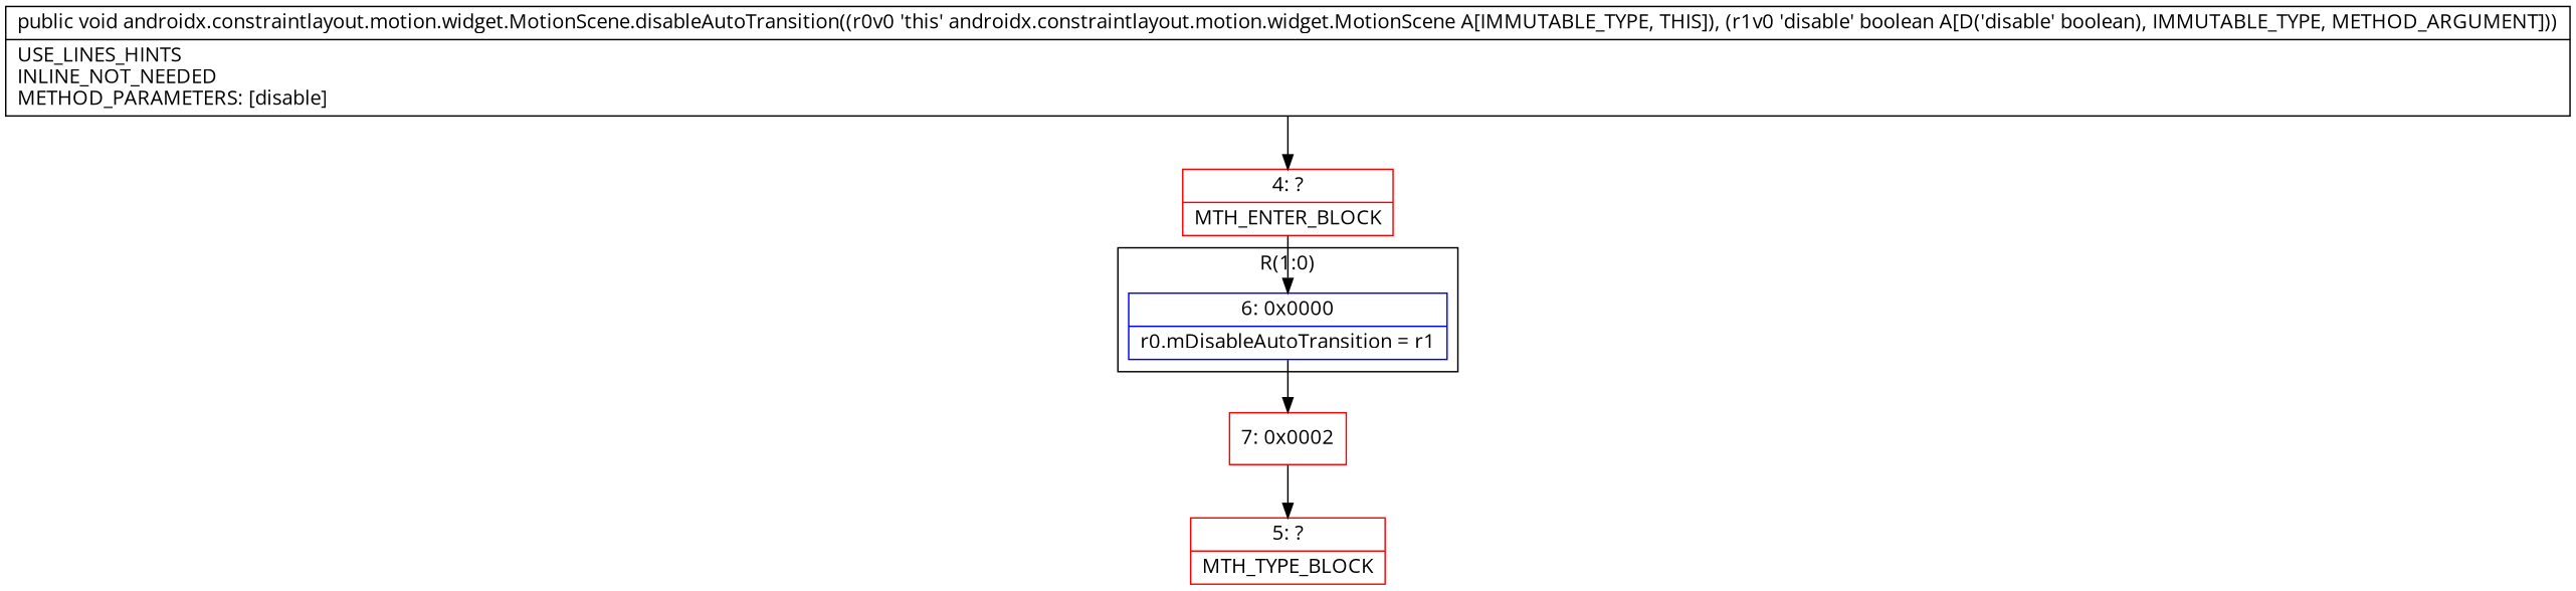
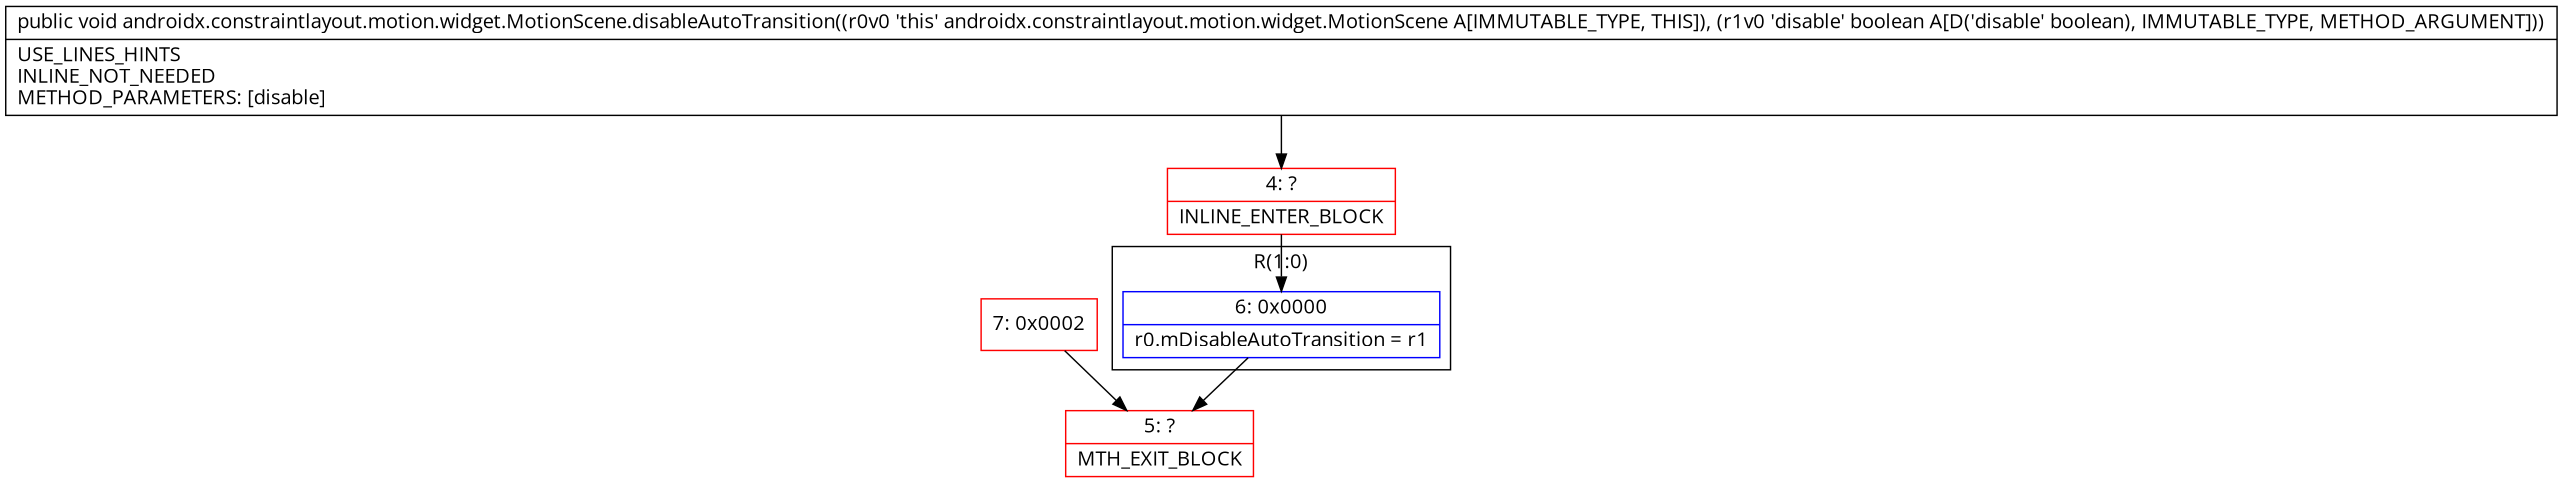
  digraph {
    fontname="Open Sans"
    node [color=red fontname="Open Sans" shape=record]
    edge [fontname="Open Sans"]
    n1 [color=blue label="{6\:\ 0x0000|r0.mDisableAutoTransition = r1\l}"]
    n2 [label="{7\:\ 0x0002}"]
-   n3 [label="{5\:\ ?|MTH_TYPE_BLOCK\l}"]
-   n4 [label="{4\:\ ?|MTH_ENTER_BLOCK\l}"]
+   n3 [label="{5\:\ ?|MTH_EXIT_BLOCK\l}"]
+   n4 [label="{4\:\ ?|INLINE_ENTER_BLOCK\l}"]
    n5 [label="{public void androidx.constraintlayout.motion.widget.MotionScene.disableAutoTransition((r0v0 'this' androidx.constraintlayout.motion.widget.MotionScene A[IMMUTABLE_TYPE, THIS]), (r1v0 'disable' boolean A[D('disable' boolean), IMMUTABLE_TYPE, METHOD_ARGUMENT]))  | USE_LINES_HINTS\lINLINE_NOT_NEEDED\lMETHOD_PARAMETERS: [disable]\l}" color=""]
    subgraph cluster_1 {
      label="R(1:0)"
      n1
    }
-   n1 -> n2
+   n1 -> n3
    n2 -> n3
    n4 -> n1
    n5 -> n4
  }
